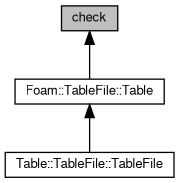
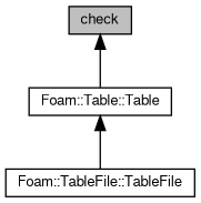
  digraph {
    rankdir=TB
    node [color=black fontname=FreeSans fontsize=10 shape=record]
    edge [color=black dir=back fontname=FreeSans fontsize=10 labelfontname=FreeSans labelfontsize=10 style=solid]
    n1 [fillcolor=grey75 fontcolor=black height=0.2 label=check style=filled width=0.4]
-   n2 [height=0.2 label="Foam::TableFile::Table" width=0.4]
-   n3 [height=0.2 label="Table::TableFile::TableFile" width=0.4]
+   n2 [height=0.2 label="Foam::Table::Table" width=0.4]
+   n3 [height=0.2 label="Foam::TableFile::TableFile" width=0.4]
    n1 -> n2
    n2 -> n3
  }
